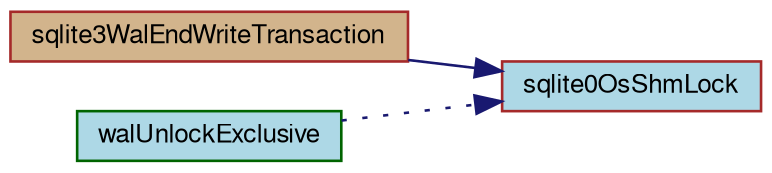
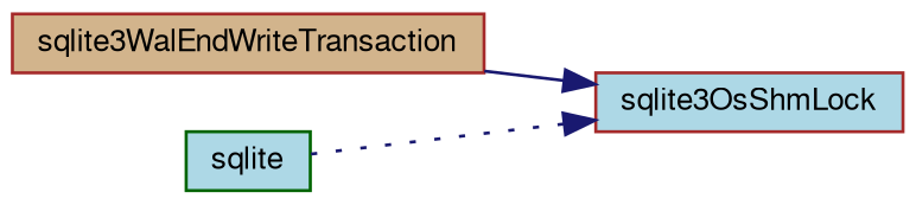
  digraph {
    rankdir=LR
    node [color=brown fillcolor=lightblue fontname=FreeSans fontsize=10 shape=record style=filled]
    edge [color=midnightblue fontname=FreeSans fontsize=10 labelfontname=FreeSans labelfontsize=10]
    n1 [fillcolor=tan fontcolor=black height=0.2 label=sqlite3WalEndWriteTransaction width=0.4]
-   n2 [height=0.2 label=sqlite0OsShmLock width=0.4]
-   n3 [color=darkgreen height=0.2 label=walUnlockExclusive width=0.4]
+   n2 [height=0.2 label=sqlite3OsShmLock width=0.4]
+   n3 [color=darkgreen height=0.2 label=sqlite width=0.4]
    n1 -> n2 [style=solid]
    n3 -> n2 [style=dotted]
  }
